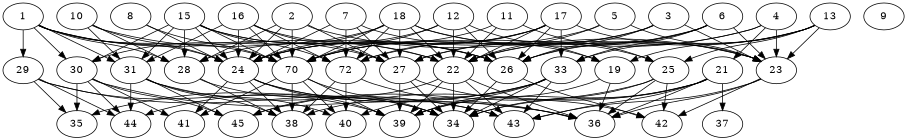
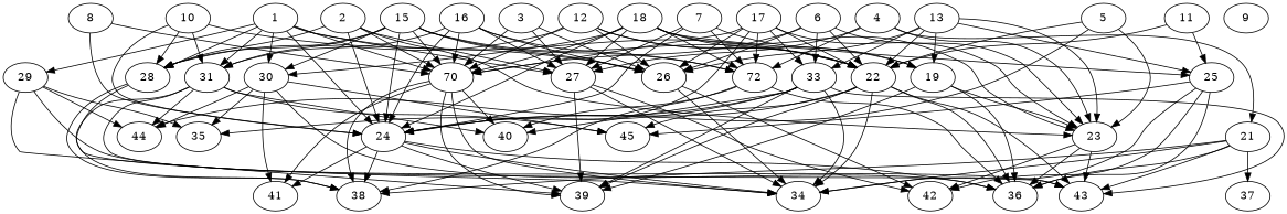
  digraph {
    node [alpha=0.04]
    1 [alpha=0.14 expect_size=17087488]
    n2 [alpha=0.03 expect_size=43858944 label=70]
    22 [expect_size=18788352]
    24 [alpha=0.03 expect_size=49635328]
    27 [alpha=0.01 expect_size=45835264]
    28 [alpha=0.11 expect_size=41018368]
    29 [alpha=0.10 expect_size=13086720]
    30 [alpha=0.07 expect_size=7325696]
    31 [alpha=0.14 expect_size=14017536]
    39 [alpha=0.17 expect_size=11725824]
    34 [alpha=0.08 expect_size=40782848]
    38 [alpha=0.05 expect_size=33827840]
    40 [alpha=0.06 expect_size=35189760]
    41 [alpha=0.12 expect_size=51429376]
    36 [alpha=0.10 expect_size=42102784]
    43 [alpha=0.05 expect_size=5576704]
    45 [alpha=0.00 expect_size=16013312]
    42 [expect_size=38092800]
    35 [alpha=0.18 expect_size=47645696]
    44 [expect_size=43753472]
    2 [alpha=0.14 expect_size=5463040]
    23 [alpha=0.15 expect_size=23835648]
    3 [expect_size=7037952]
    26 [alpha=0.16 expect_size=7489536]
    4 [alpha=0.16 expect_size=45523968]
    21 [alpha=0.13 expect_size=47995904]
    n27 [alpha=0.06 expect_size=45007872 label=72]
    37 [alpha=0.01 expect_size=32285696]
    5 [expect_size=20613120]
    6 [alpha=0.17 expect_size=13374464]
    33 [alpha=0.16 expect_size=6145024]
    7 [alpha=0.15 expect_size=20874240]
    19 [alpha=0.18 expect_size=22567936]
    8 [alpha=0.13 expect_size=17426432]
    9 [alpha=0.09 expect_size=27265024]
    10 [alpha=0.02 expect_size=46826496]
    11 [alpha=0.08 expect_size=30074880]
    25 [alpha=0.18 expect_size=47040512]
    12 [alpha=0.02 expect_size=15639552]
    13 [alpha=0.11 expect_size=47928320]
    15 [alpha=0.03 expect_size=47230976]
    16 [alpha=0.16 expect_size=9430016]
    17 [alpha=0.18 expect_size=50452480]
    18 [alpha=0.08 expect_size=38020096]
    1 -> n2
    1 -> 22
    1 -> 24
    1 -> 27
    1 -> 28
    1 -> 29
    1 -> 30
    1 -> 31
    n2 -> 39
    n2 -> 34
    n2 -> 38
    n2 -> 40
    n2 -> 41
    22 -> 39
    22 -> 34
    22 -> 36
    22 -> 43
    22 -> 45
    24 -> 39
    24 -> 34
    24 -> 38
    24 -> 41
    24 -> 36
    27 -> 39
    27 -> 34
    27 -> 42
    28 -> 34
    28 -> 38
    29 -> 39
    29 -> 43
    29 -> 35
    29 -> 44
    30 -> 41
    30 -> 36
    30 -> 45
    30 -> 35
    30 -> 44
    31 -> 38
    31 -> 40
    31 -> 43
    31 -> 45
    31 -> 44
    2 -> n2
    2 -> 24
    2 -> 27
    2 -> 28
    2 -> 23
    23 -> 36
    23 -> 43
    23 -> 42
    3 -> n2
    3 -> 27
-   3 -> 23
+   19 -> 23
    3 -> 26
    26 -> 34
    26 -> 42
    4 -> 27
    4 -> 23
    4 -> 21
    4 -> n27
-   21 -> 39
    21 -> 34
    21 -> 38
    21 -> 36
    21 -> 43
    21 -> 37
    n27 -> 38
    n27 -> 40
    n27 -> 36
    5 -> 22
    5 -> 24
    5 -> 23
    6 -> n2
    6 -> 22
    6 -> 23
    6 -> 26
    6 -> 33
    33 -> 39
    33 -> 34
    33 -> 40
    33 -> 43
    33 -> 35
    33 -> 44
    7 -> 24
    7 -> 27
    7 -> n27
    7 -> 19
    19 -> 39
    19 -> 36
    8 -> n2
    8 -> 24
    10 -> 24
    10 -> 28
    10 -> 31
    10 -> 26
    11 -> 22
-   11 -> 24
+   22 -> 24
    11 -> 25
    25 -> 34
    25 -> 36
    25 -> 45
    25 -> 42
    12 -> n2
    12 -> 22
    12 -> 28
    12 -> 26
    12 -> 19
    13 -> 22
    13 -> 23
    13 -> 26
    13 -> 33
    13 -> 19
    13 -> 25
    15 -> n2
    15 -> 22
    15 -> 24
    15 -> 28
    15 -> 30
    15 -> 31
    15 -> 26
    15 -> n27
    16 -> n2
    16 -> 24
    16 -> 27
    16 -> 31
    16 -> 26
    16 -> n27
    17 -> n2
    17 -> 22
    17 -> 24
    17 -> 23
    17 -> 26
    17 -> n27
    17 -> 33
    18 -> n2
    18 -> 22
    18 -> 24
    18 -> 27
    18 -> 30
    18 -> 23
    18 -> n27
    18 -> 25
  }
